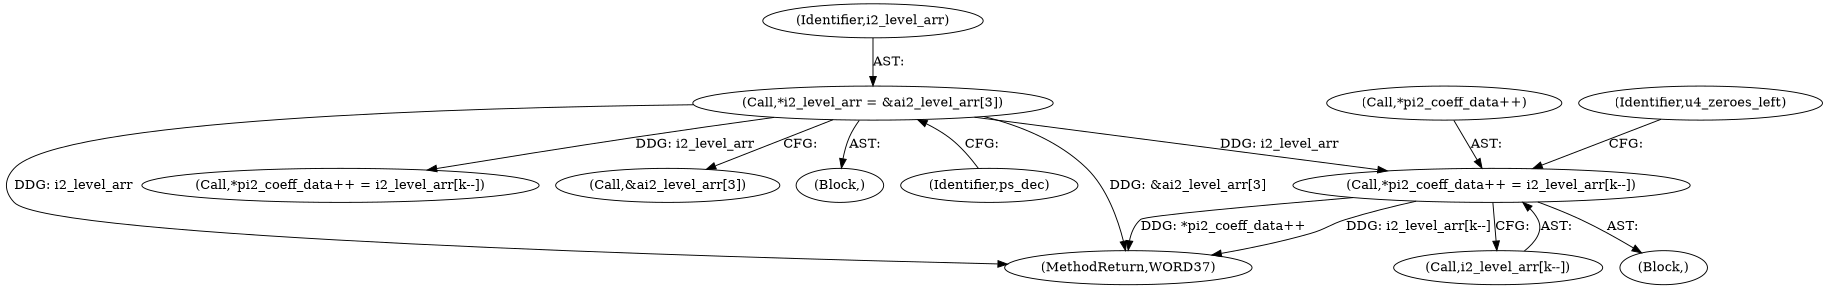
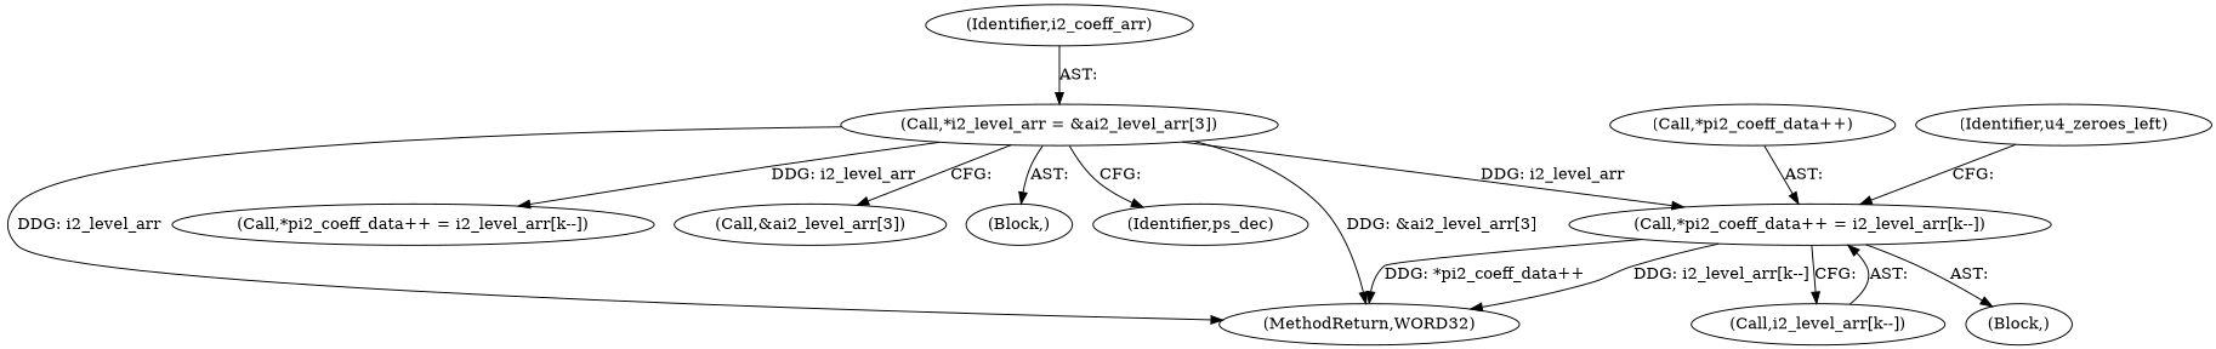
  digraph {
    n1 [label="(Call,*pi2_coeff_data++ = i2_level_arr[k--])"]
    n2 [label="(Block,)"]
-   n3 [label="(MethodReturn,WORD37)"]
+   n3 [label="(MethodReturn,WORD32)"]
    n4 [label="(Call,i2_level_arr[k--])"]
    n5 [label="(Call,*i2_level_arr = &ai2_level_arr[3])"]
    n6 [label="(Call,*pi2_coeff_data++ = i2_level_arr[k--])"]
    n7 [label="(Call,&ai2_level_arr[3])"]
    n8 [label="(Block,)"]
    n9 [label="(Call,*pi2_coeff_data++)"]
    n10 [label="(Identifier,ps_dec)"]
    n11 [label="(Identifier,u4_zeroes_left)"]
-   n12 [label="(Identifier,i2_level_arr)"]
+   n12 [label="(Identifier,i2_coeff_arr)"]
    n1 -> n2 [label="AST: "]
    n1 -> n3 [label="DDG: i2_level_arr[k--]"]
    n1 -> n3 [label="DDG: *pi2_coeff_data++"]
    n1 -> n4 [label="CFG: "]
    n4 -> n1 [label="AST: "]
    n5 -> n1 [label="DDG: i2_level_arr"]
    n5 -> n3 [label="DDG: &ai2_level_arr[3]"]
    n5 -> n3 [label="DDG: i2_level_arr"]
    n5 -> n6 [label="DDG: i2_level_arr"]
    n5 -> n7 [label="CFG: "]
    n5 -> n8 [label="AST: "]
    n9 -> n1 [label="AST: "]
-   n10 -> n5 [label="CFG: "]
+   n5 -> n10 [label="CFG: "]
    n11 -> n1 [label="CFG: "]
    n12 -> n5 [label="AST: "]
  }
